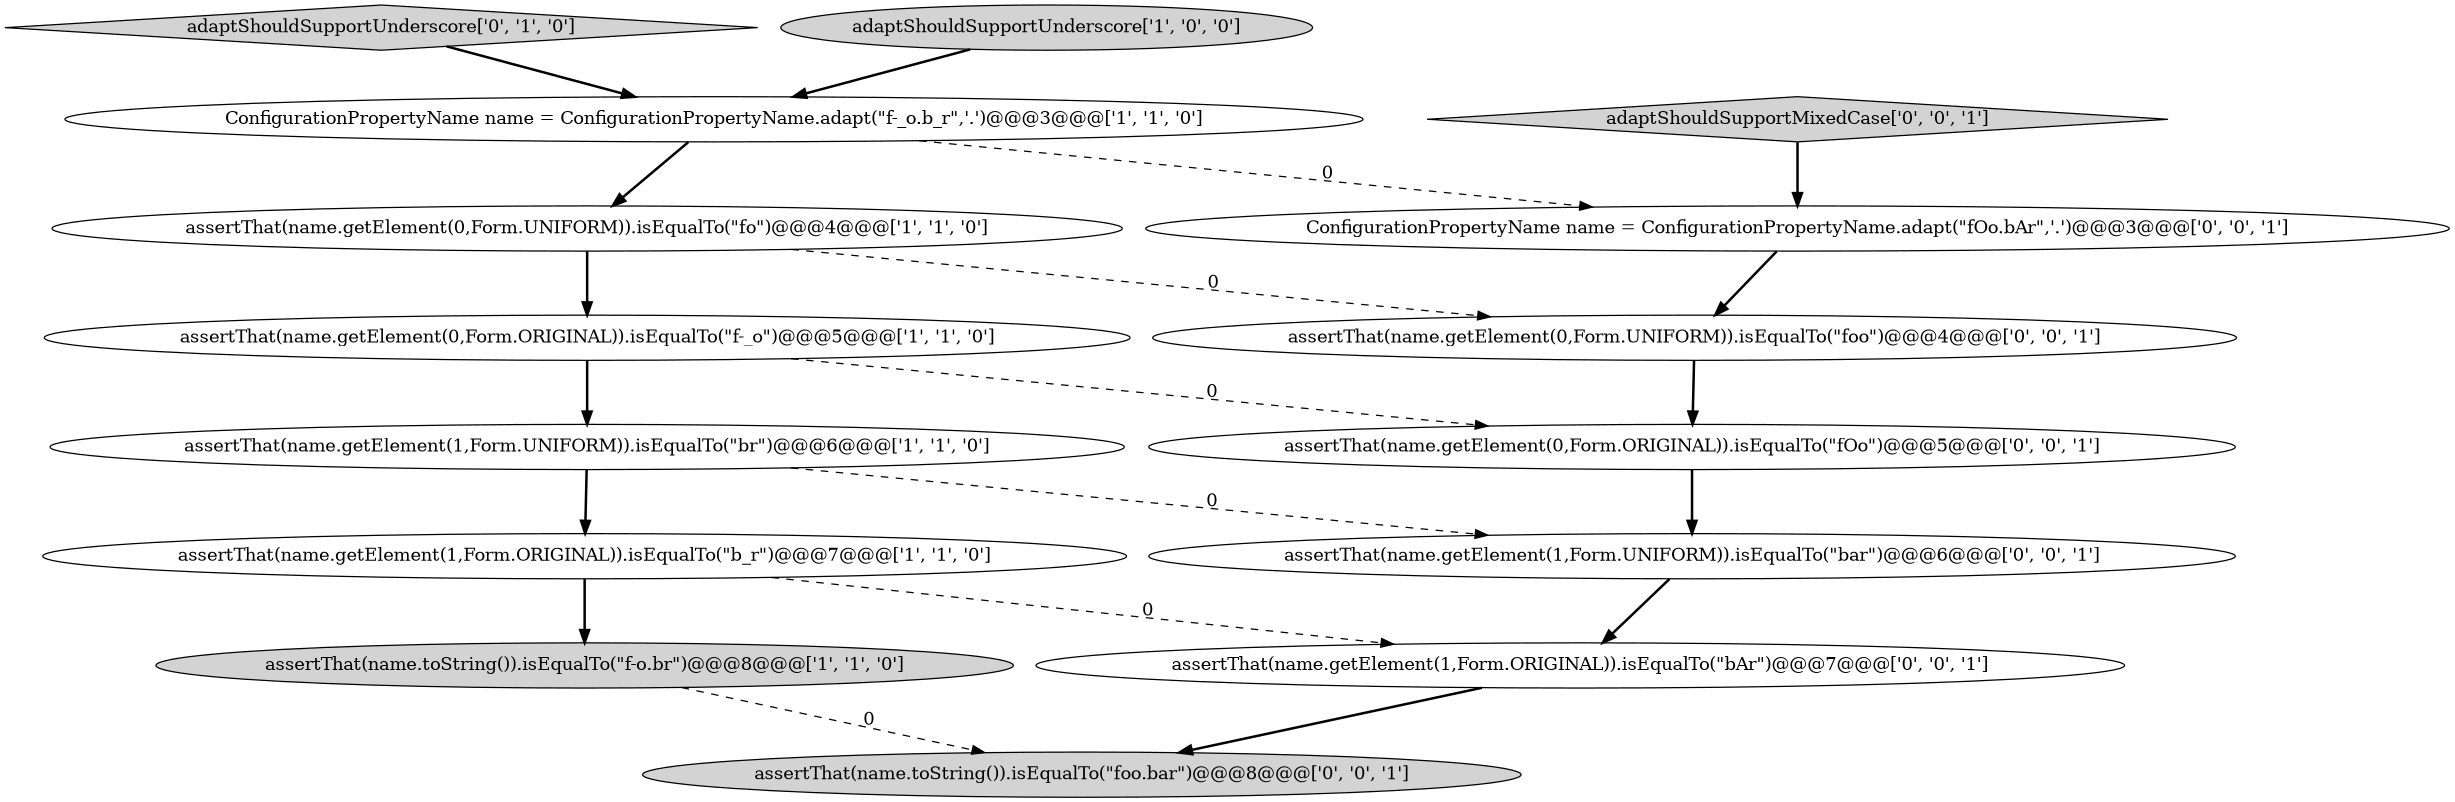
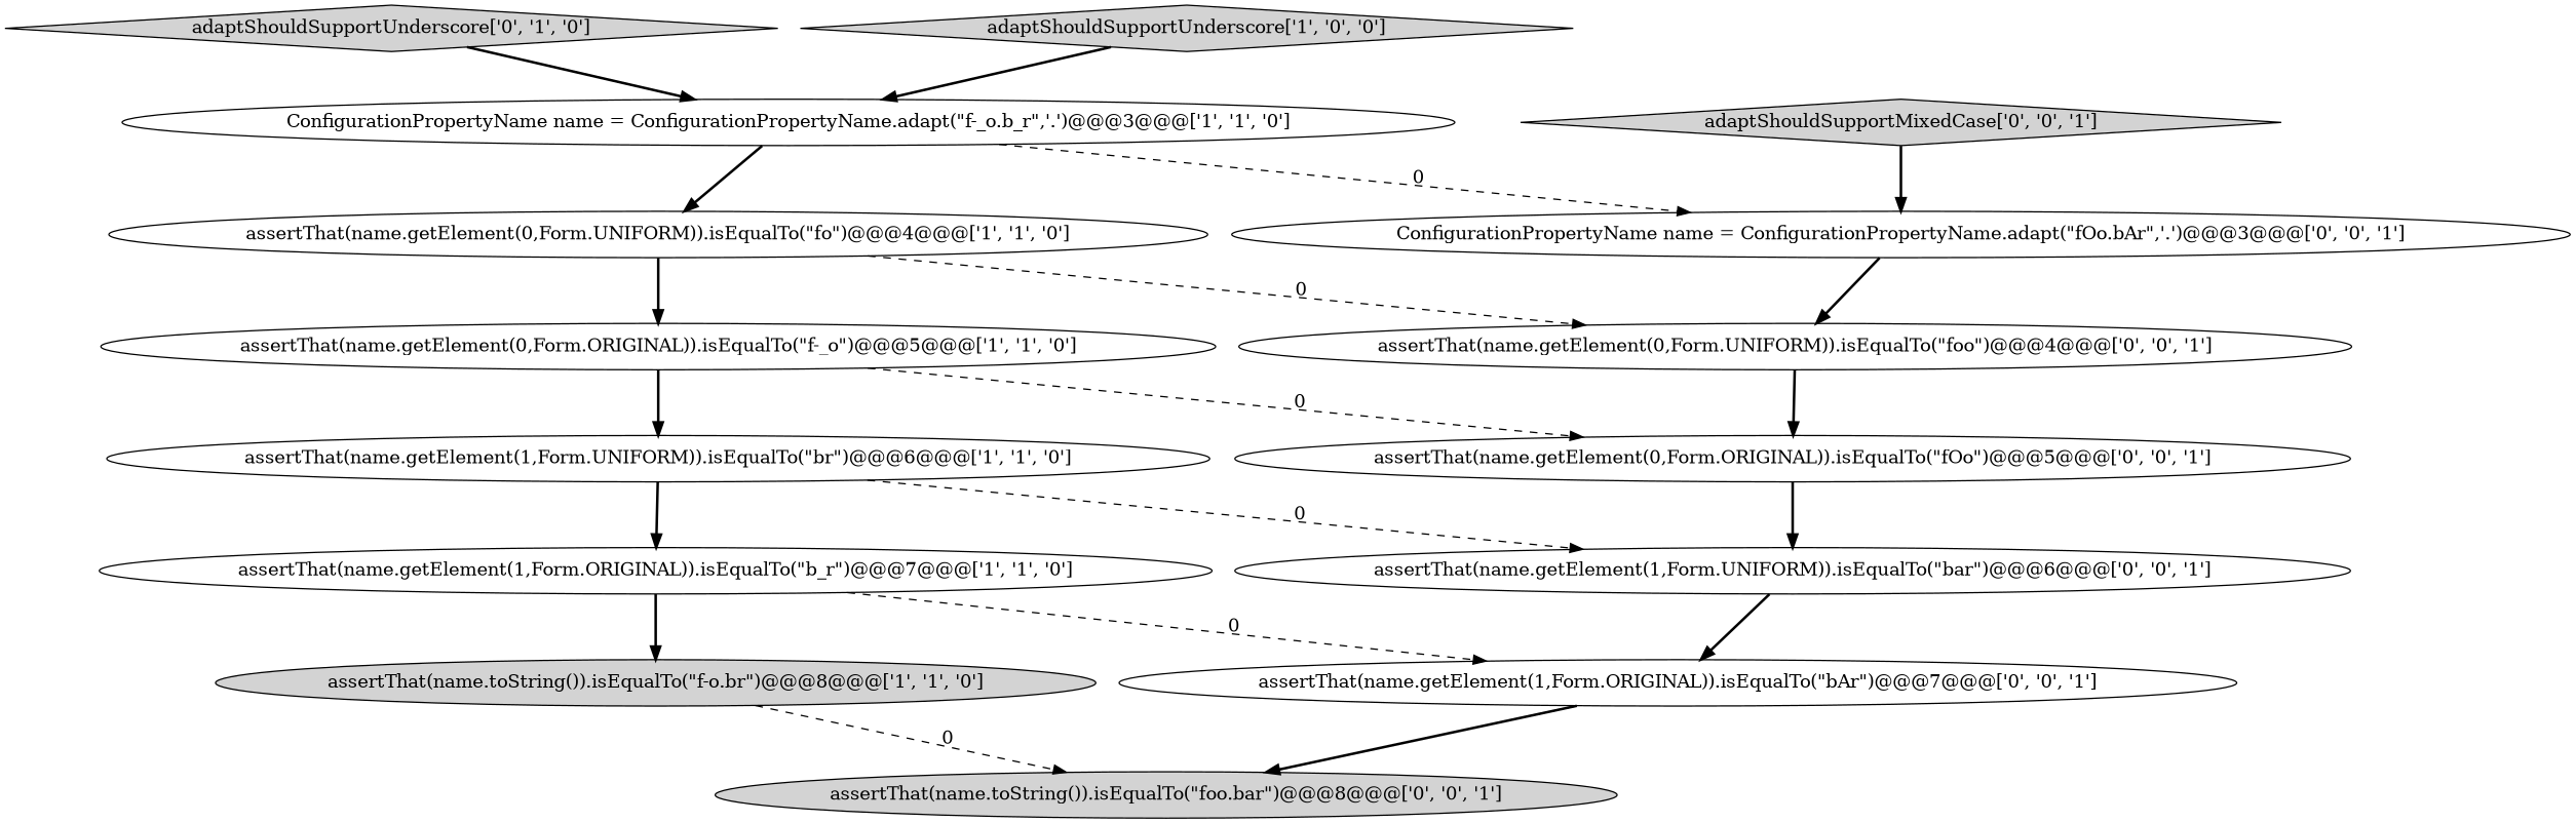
  digraph {
    node [fillcolor=white shape=ellipse style=filled]
    edge [style=bold]
    n1 [label="ConfigurationPropertyName name = ConfigurationPropertyName.adapt(\"fOo.bAr\",'.')@@@3@@@['0', '0', '1']"]
    n2 [label="assertThat(name.getElement(0,Form.UNIFORM)).isEqualTo(\"foo\")@@@4@@@['0', '0', '1']"]
    n3 [label="assertThat(name.getElement(0,Form.ORIGINAL)).isEqualTo(\"f-_o\")@@@5@@@['1', '1', '0']"]
    n4 [label="assertThat(name.getElement(0,Form.ORIGINAL)).isEqualTo(\"fOo\")@@@5@@@['0', '0', '1']"]
    n5 [label="assertThat(name.getElement(1,Form.UNIFORM)).isEqualTo(\"br\")@@@6@@@['1', '1', '0']"]
    n6 [fillcolor=lightgray label="assertThat(name.toString()).isEqualTo(\"f-o.br\")@@@8@@@['1', '1', '0']"]
    n7 [fillcolor=lightgray label="assertThat(name.toString()).isEqualTo(\"foo.bar\")@@@8@@@['0', '0', '1']"]
    n8 [fillcolor=lightgray label="adaptShouldSupportUnderscore['0', '1', '0']" shape=diamond]
    n9 [label="ConfigurationPropertyName name = ConfigurationPropertyName.adapt(\"f-_o.b_r\",'.')@@@3@@@['1', '1', '0']"]
    n10 [label="assertThat(name.getElement(1,Form.UNIFORM)).isEqualTo(\"bar\")@@@6@@@['0', '0', '1']"]
    n11 [label="assertThat(name.getElement(0,Form.UNIFORM)).isEqualTo(\"fo\")@@@4@@@['1', '1', '0']"]
    n12 [label="assertThat(name.getElement(1,Form.ORIGINAL)).isEqualTo(\"bAr\")@@@7@@@['0', '0', '1']"]
-   n13 [fillcolor=lightgray label="adaptShouldSupportUnderscore['1', '0', '0']"]
+   n13 [fillcolor=lightgray label="adaptShouldSupportUnderscore['1', '0', '0']" shape=diamond]
    n14 [label="assertThat(name.getElement(1,Form.ORIGINAL)).isEqualTo(\"b_r\")@@@7@@@['1', '1', '0']"]
    n15 [fillcolor=lightgray label="adaptShouldSupportMixedCase['0', '0', '1']" shape=diamond]
    n1 -> n2
    n2 -> n4
    n3 -> n4 [label=0 style=dashed]
    n3 -> n5
    n4 -> n10
    n5 -> n10 [label=0 style=dashed]
    n5 -> n14
    n6 -> n7 [label=0 style=dashed]
    n8 -> n9
    n9 -> n1 [label=0 style=dashed]
    n9 -> n11
    n10 -> n12
    n11 -> n2 [label=0 style=dashed]
    n11 -> n3
    n12 -> n7
    n13 -> n9
    n14 -> n6
    n14 -> n12 [label=0 style=dashed]
    n15 -> n1
  }
